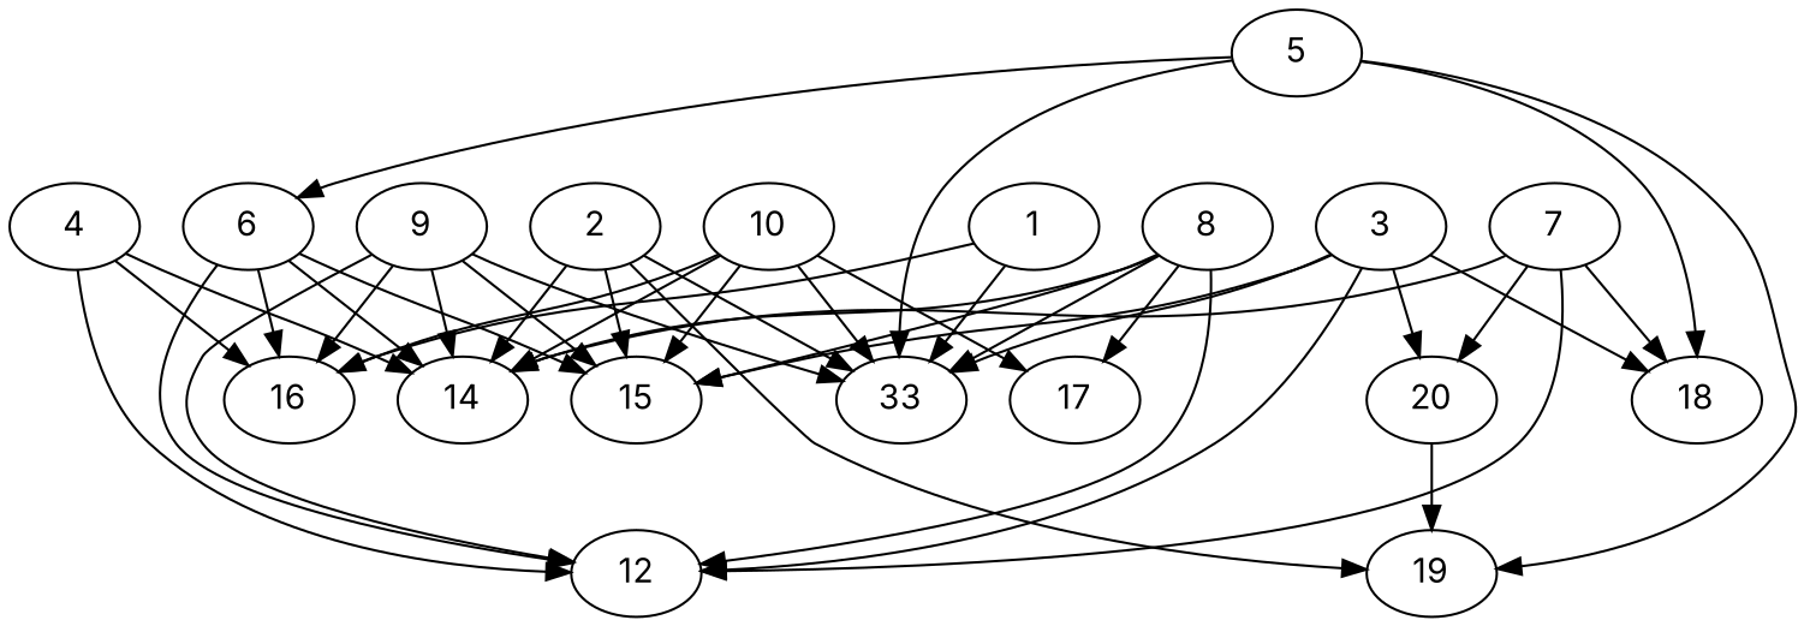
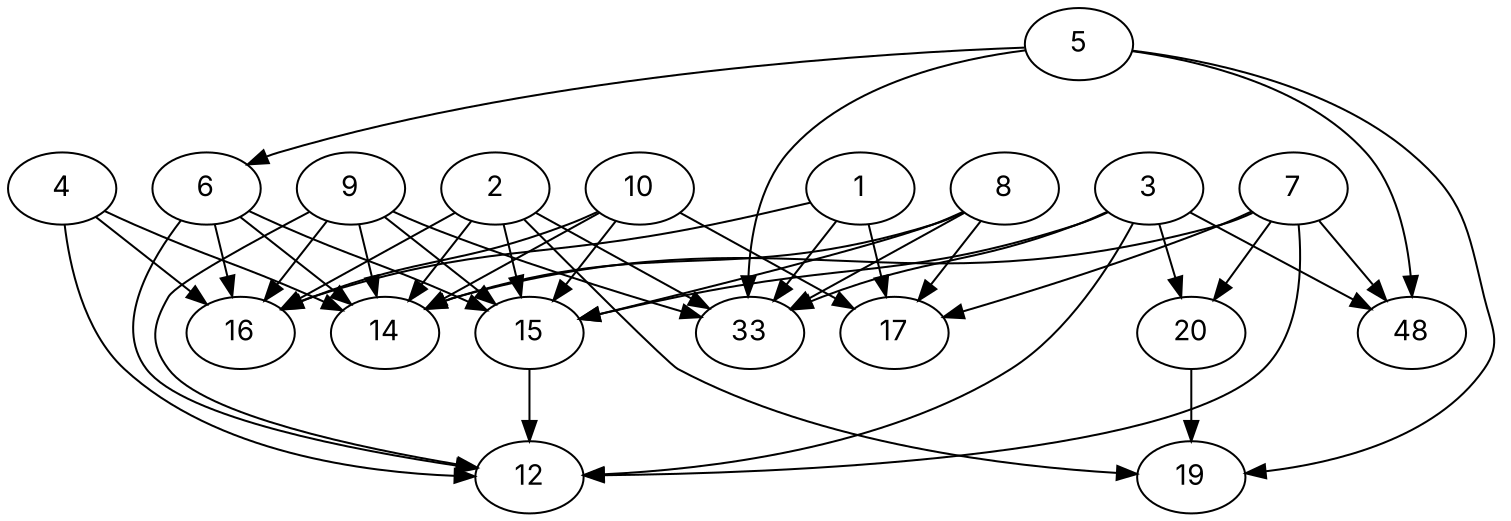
  digraph {
    fontname=Inter
    node [alpha=0.09 fontname=Inter]
    edge [fontname=Inter]
    1 [alpha=0.12 expect_size=47940608]
    n2 [expect_size=30875648 label=33]
    16 [alpha=0.08 expect_size=24466432]
    17 [alpha=0.17 expect_size=40252416]
    2 [alpha=0.15 expect_size=38673408]
    14 [alpha=0.04 expect_size=20665344]
    15 [expect_size=51687424]
    19 [expect_size=50442240]
    3 [alpha=0.16 expect_size=18092032]
    12 [alpha=0.18 expect_size=42627072]
-   18 [alpha=0.06 expect_size=14210048]
+   18 [alpha=0.06 expect_size=14210048 label=48]
    20 [alpha=0.07 expect_size=10851328]
    4 [alpha=0.13 expect_size=24620032]
    5 [alpha=0.08 expect_size=12133376]
    6 [alpha=0.07 expect_size=29513728]
    7 [expect_size=11763712]
    8 [alpha=0.15 expect_size=50433024]
    9 [alpha=0.03 expect_size=23831552]
    10 [alpha=0.15 expect_size=28488704]
    1 -> n2
    1 -> 16
+   1 -> 17
    2 -> n2
+   2 -> 16
    2 -> 14
    2 -> 15
    2 -> 19
    3 -> n2
    3 -> 15
    3 -> 12
    3 -> 18
    3 -> 20
    20 -> 19
    4 -> 16
    4 -> 14
    4 -> 12
    5 -> n2
    5 -> 19
    5 -> 18
    5 -> 6
    6 -> 16
    6 -> 14
    6 -> 15
    6 -> 12
+   7 -> 17
    7 -> 14
    7 -> 12
    7 -> 18
    7 -> 20
    8 -> n2
    8 -> 17
    8 -> 14
    8 -> 15
-   8 -> 12
+   15 -> 12
    9 -> n2
    9 -> 16
    9 -> 14
    9 -> 15
    9 -> 12
-   10 -> n2
    10 -> 16
    10 -> 17
    10 -> 14
    10 -> 15
  }
